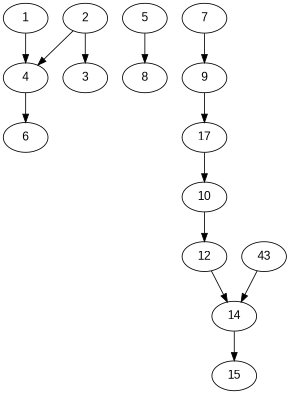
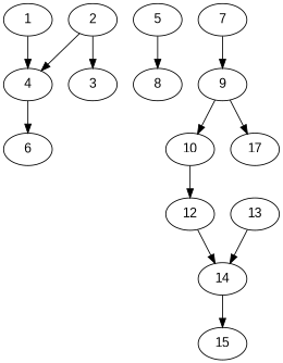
  digraph {
    fontname="Liberation Sans"
    node [alpha=0.10 fontname="Liberation Sans"]
    edge [fontname="Liberation Sans"]
    1 [expect_size=35928064]
    4 [alpha=0.15 expect_size=40513536]
    6 [alpha=0.13 expect_size=23555072]
    2 [alpha=0.08 expect_size=35500032]
    3 [alpha=0.07 expect_size=36265984]
    5 [alpha=0.02 expect_size=38513664]
    8 [alpha=0.16 expect_size=8239104]
    7 [alpha=0.01 expect_size=8791040]
    9 [alpha=0.13 expect_size=33462272]
    10 [alpha=0.18 expect_size=9775104]
    n11 [alpha=0.17 expect_size=5721088 label=17]
    12 [alpha=0.09 expect_size=29810688]
    14 [alpha=0.12 expect_size=17978368]
-   13 [expect_size=48759808 label=43]
+   13 [expect_size=48759808]
    15 [alpha=0.06 expect_size=5679104]
    1 -> 4
    4 -> 6
    2 -> 4
    2 -> 3
    5 -> 8
    7 -> 9
-   n11 -> 10
+   9 -> 10
    9 -> n11
    10 -> 12
    12 -> 14
    14 -> 15
    13 -> 14
  }
